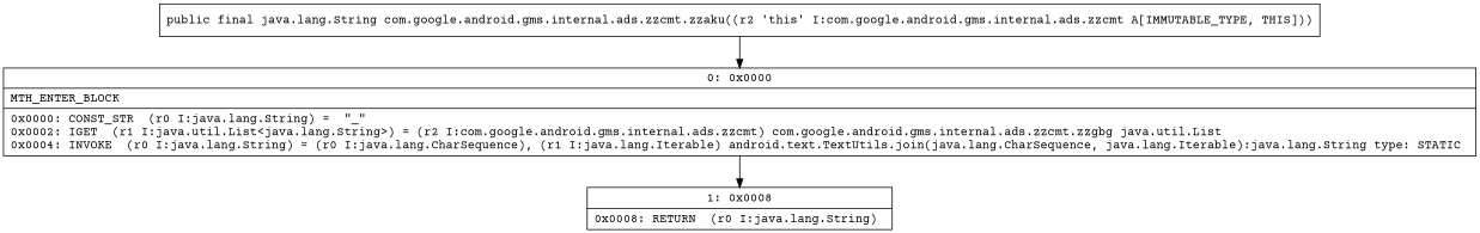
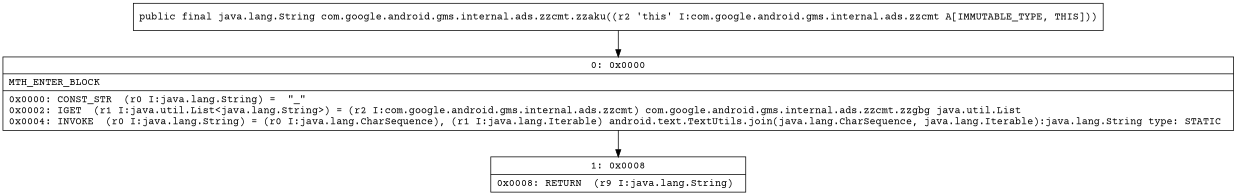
  digraph {
    fontname="Courier Prime"
    node [shape=record fontname="Courier Prime"]
    edge [fontname="Courier Prime"]
    n1 [label="{0\:\ 0x0000|MTH_ENTER_BLOCK\l|0x0000: CONST_STR  (r0 I:java.lang.String) =  \"_\" \l0x0002: IGET  (r1 I:java.util.List\<java.lang.String\>) = (r2 I:com.google.android.gms.internal.ads.zzcmt) com.google.android.gms.internal.ads.zzcmt.zzgbg java.util.List \l0x0004: INVOKE  (r0 I:java.lang.String) = (r0 I:java.lang.CharSequence), (r1 I:java.lang.Iterable) android.text.TextUtils.join(java.lang.CharSequence, java.lang.Iterable):java.lang.String type: STATIC \l}"]
-   n2 [label="{1\:\ 0x0008|0x0008: RETURN  (r0 I:java.lang.String) \l}"]
+   n2 [label="{1\:\ 0x0008|0x0008: RETURN  (r9 I:java.lang.String) \l}"]
    n3 [label="{public final java.lang.String com.google.android.gms.internal.ads.zzcmt.zzaku((r2 'this' I:com.google.android.gms.internal.ads.zzcmt A[IMMUTABLE_TYPE, THIS])) }"]
    n1 -> n2
    n3 -> n1
  }
